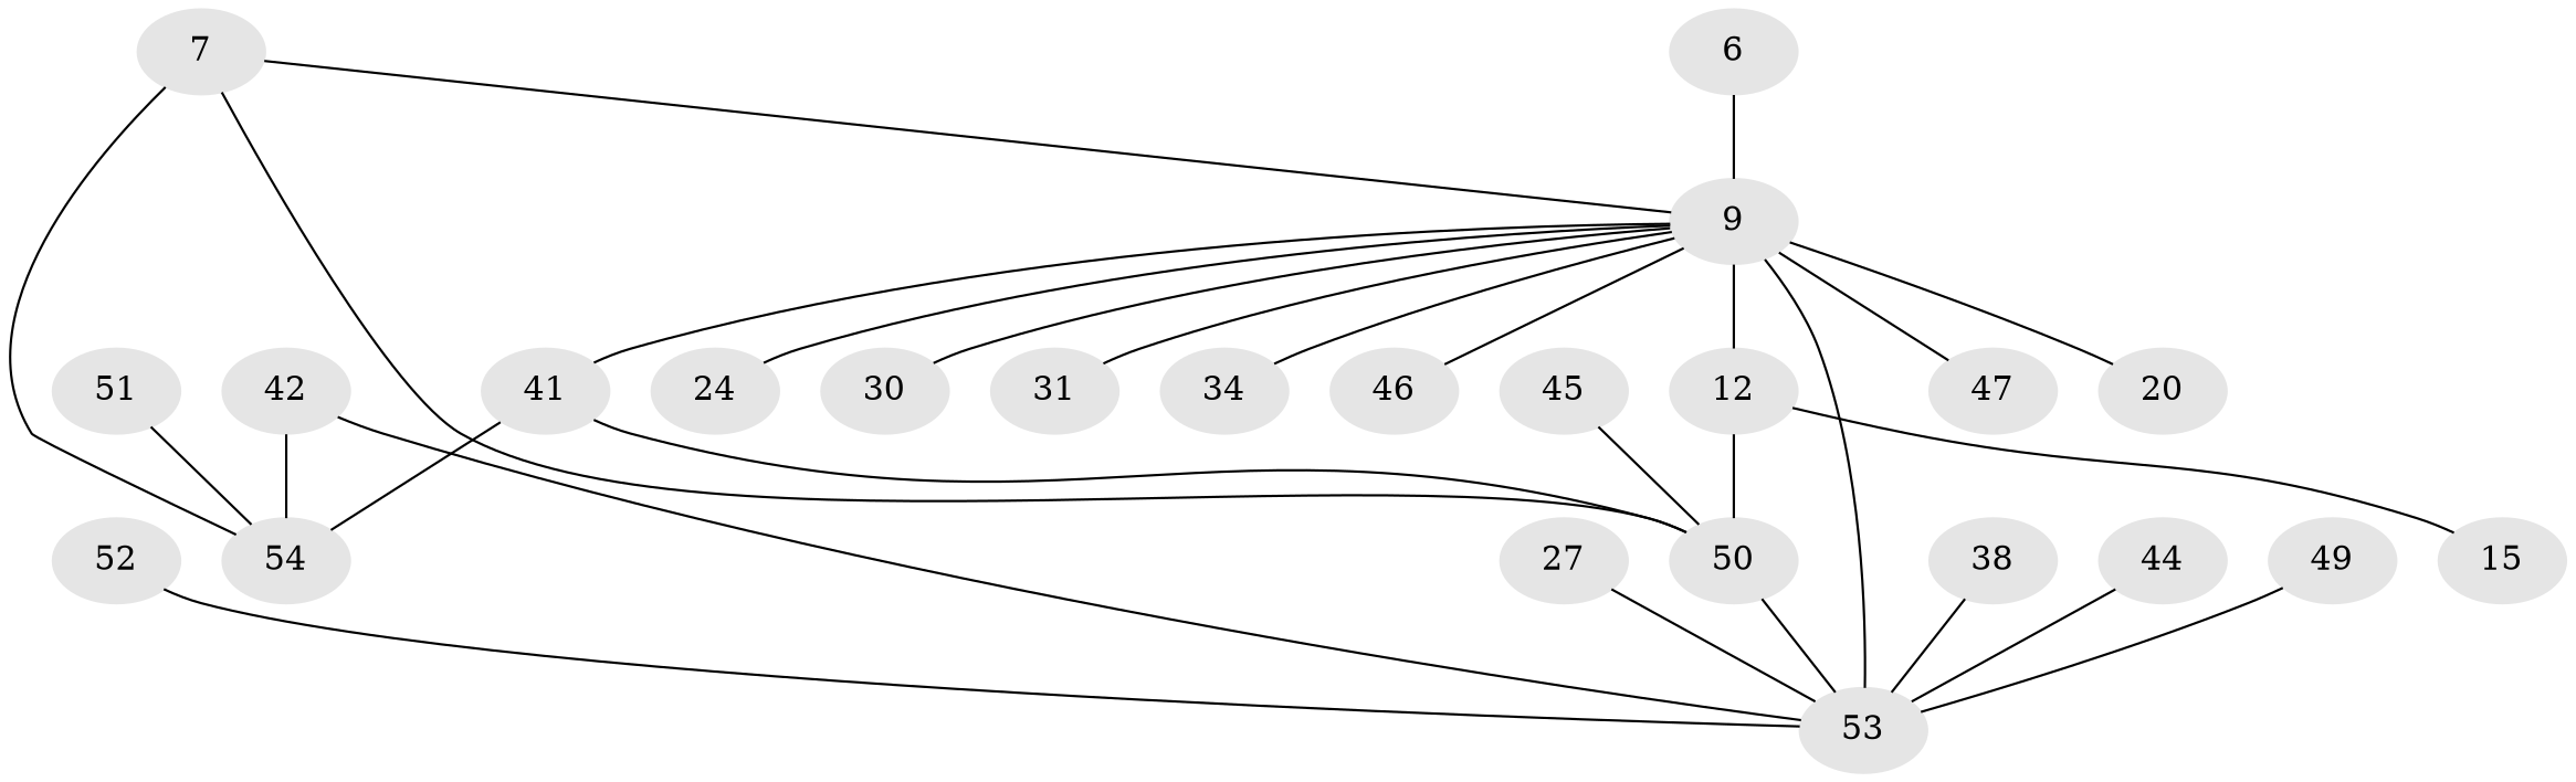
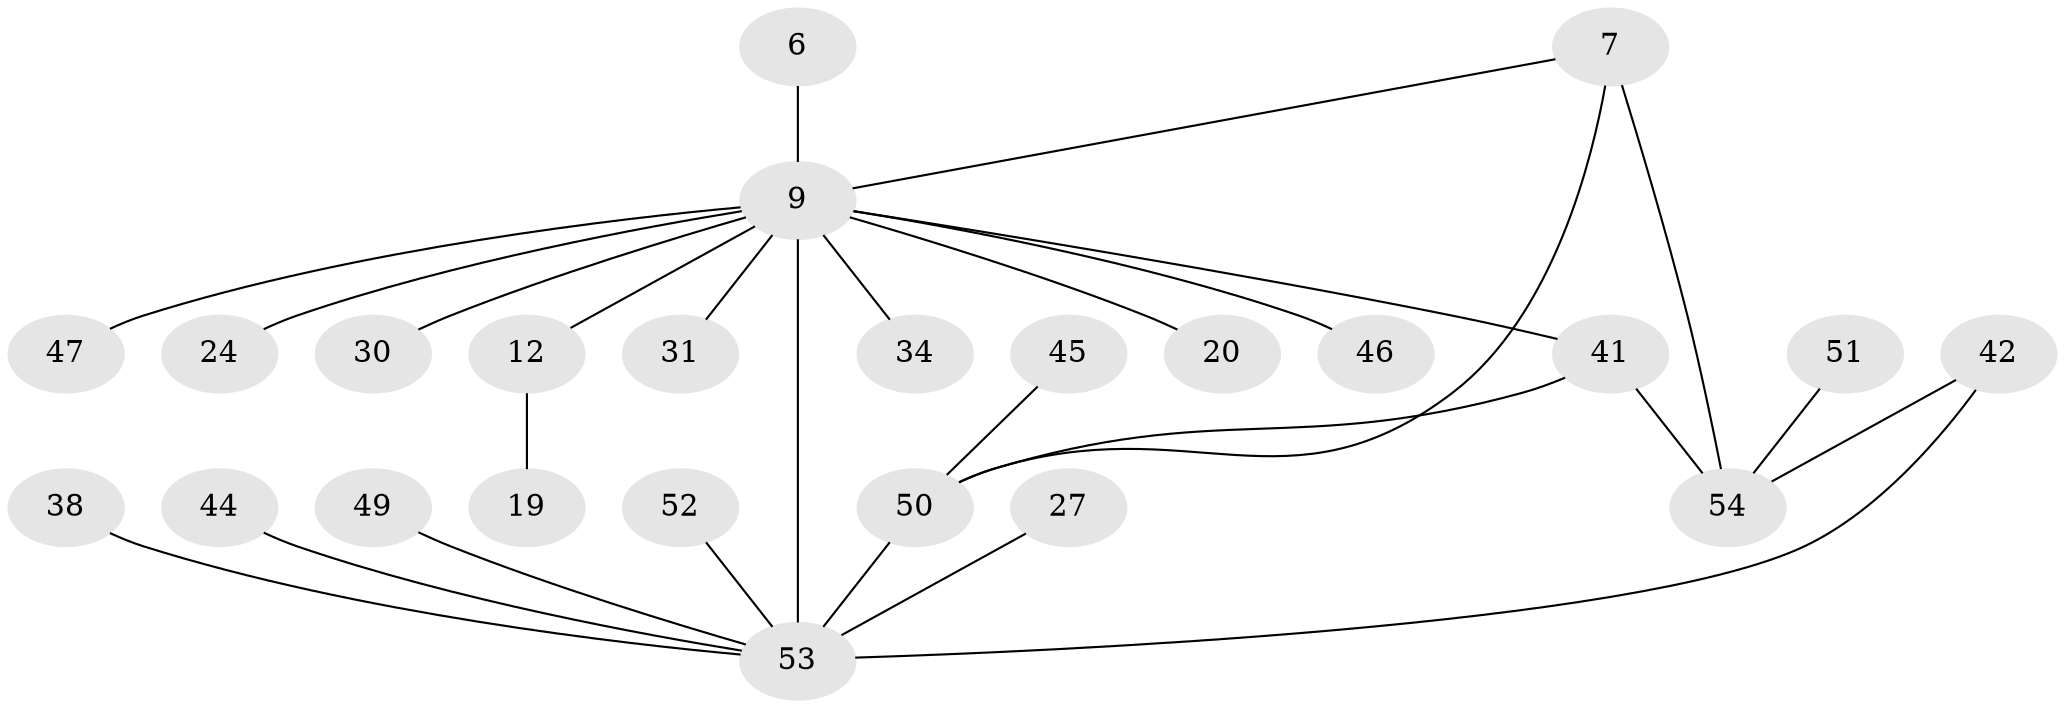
  graph {
    node [color=gray90 style=filled]
    9 [super="+1"]
    12
    20
    24
    30
    31 [super="+29"]
    34
    41 [super="+36+17"]
    46
    47 [super="+39"]
    53 [super="+23+28+40+33+26"]
    6
    7 [super="+5"]
    50 [super="+43+18+48"]
    54 [super="+8+25+21"]
-   19 [label=15]
+   19
    27
    38
    42 [super="+32"]
    44
    45
    49
    51
    52
    9 -- 12 [weight=2]
    9 -- 20
    9 -- 24
    9 -- 30
    9 -- 31
    9 -- 34
    9 -- 41 [weight=2]
    9 -- 46
    9 -- 47
    9 -- 53 [weight=7]
-   12 -- 50 [weight=2]
    12 -- 19
    41 -- 50
    41 -- 54 [weight=2]
    6 -- 9
    7 -- 9
    7 -- 50
    7 -- 54 [weight=2]
    50 -- 53 [weight=3]
    27 -- 53
    38 -- 53
    42 -- 53
    42 -- 54
    44 -- 53
    45 -- 50
    49 -- 53
    51 -- 54
    52 -- 53
  }
